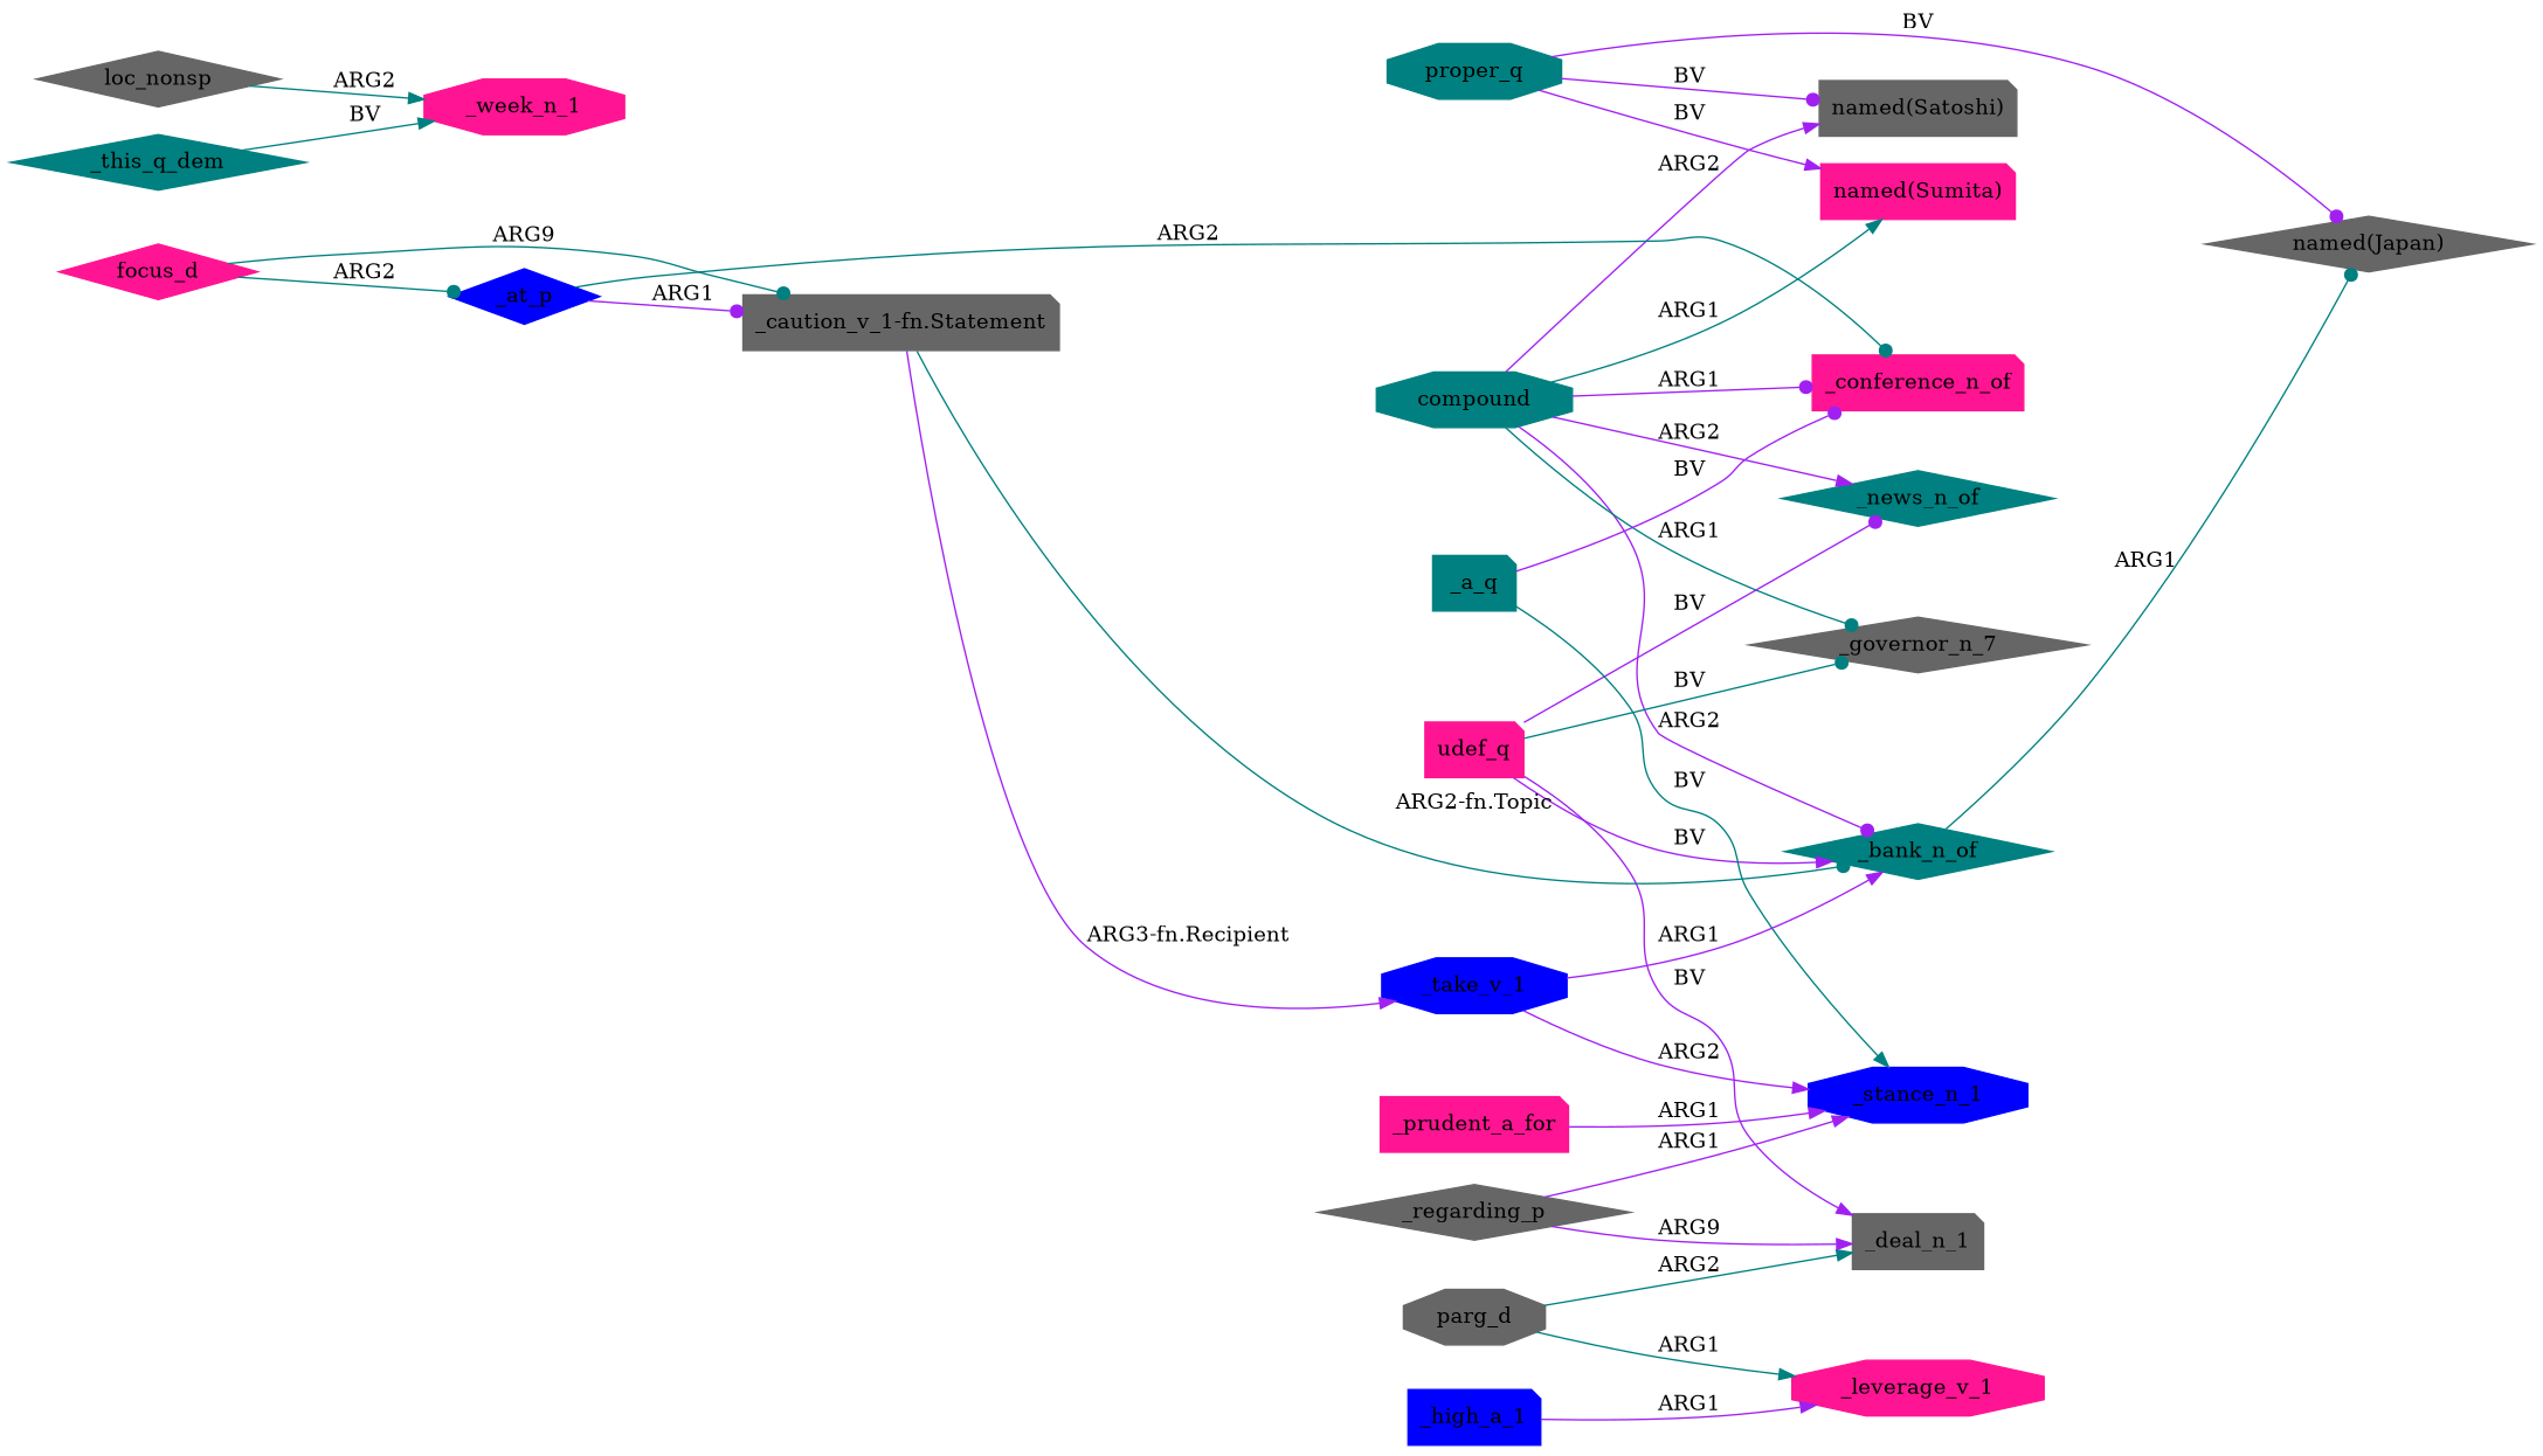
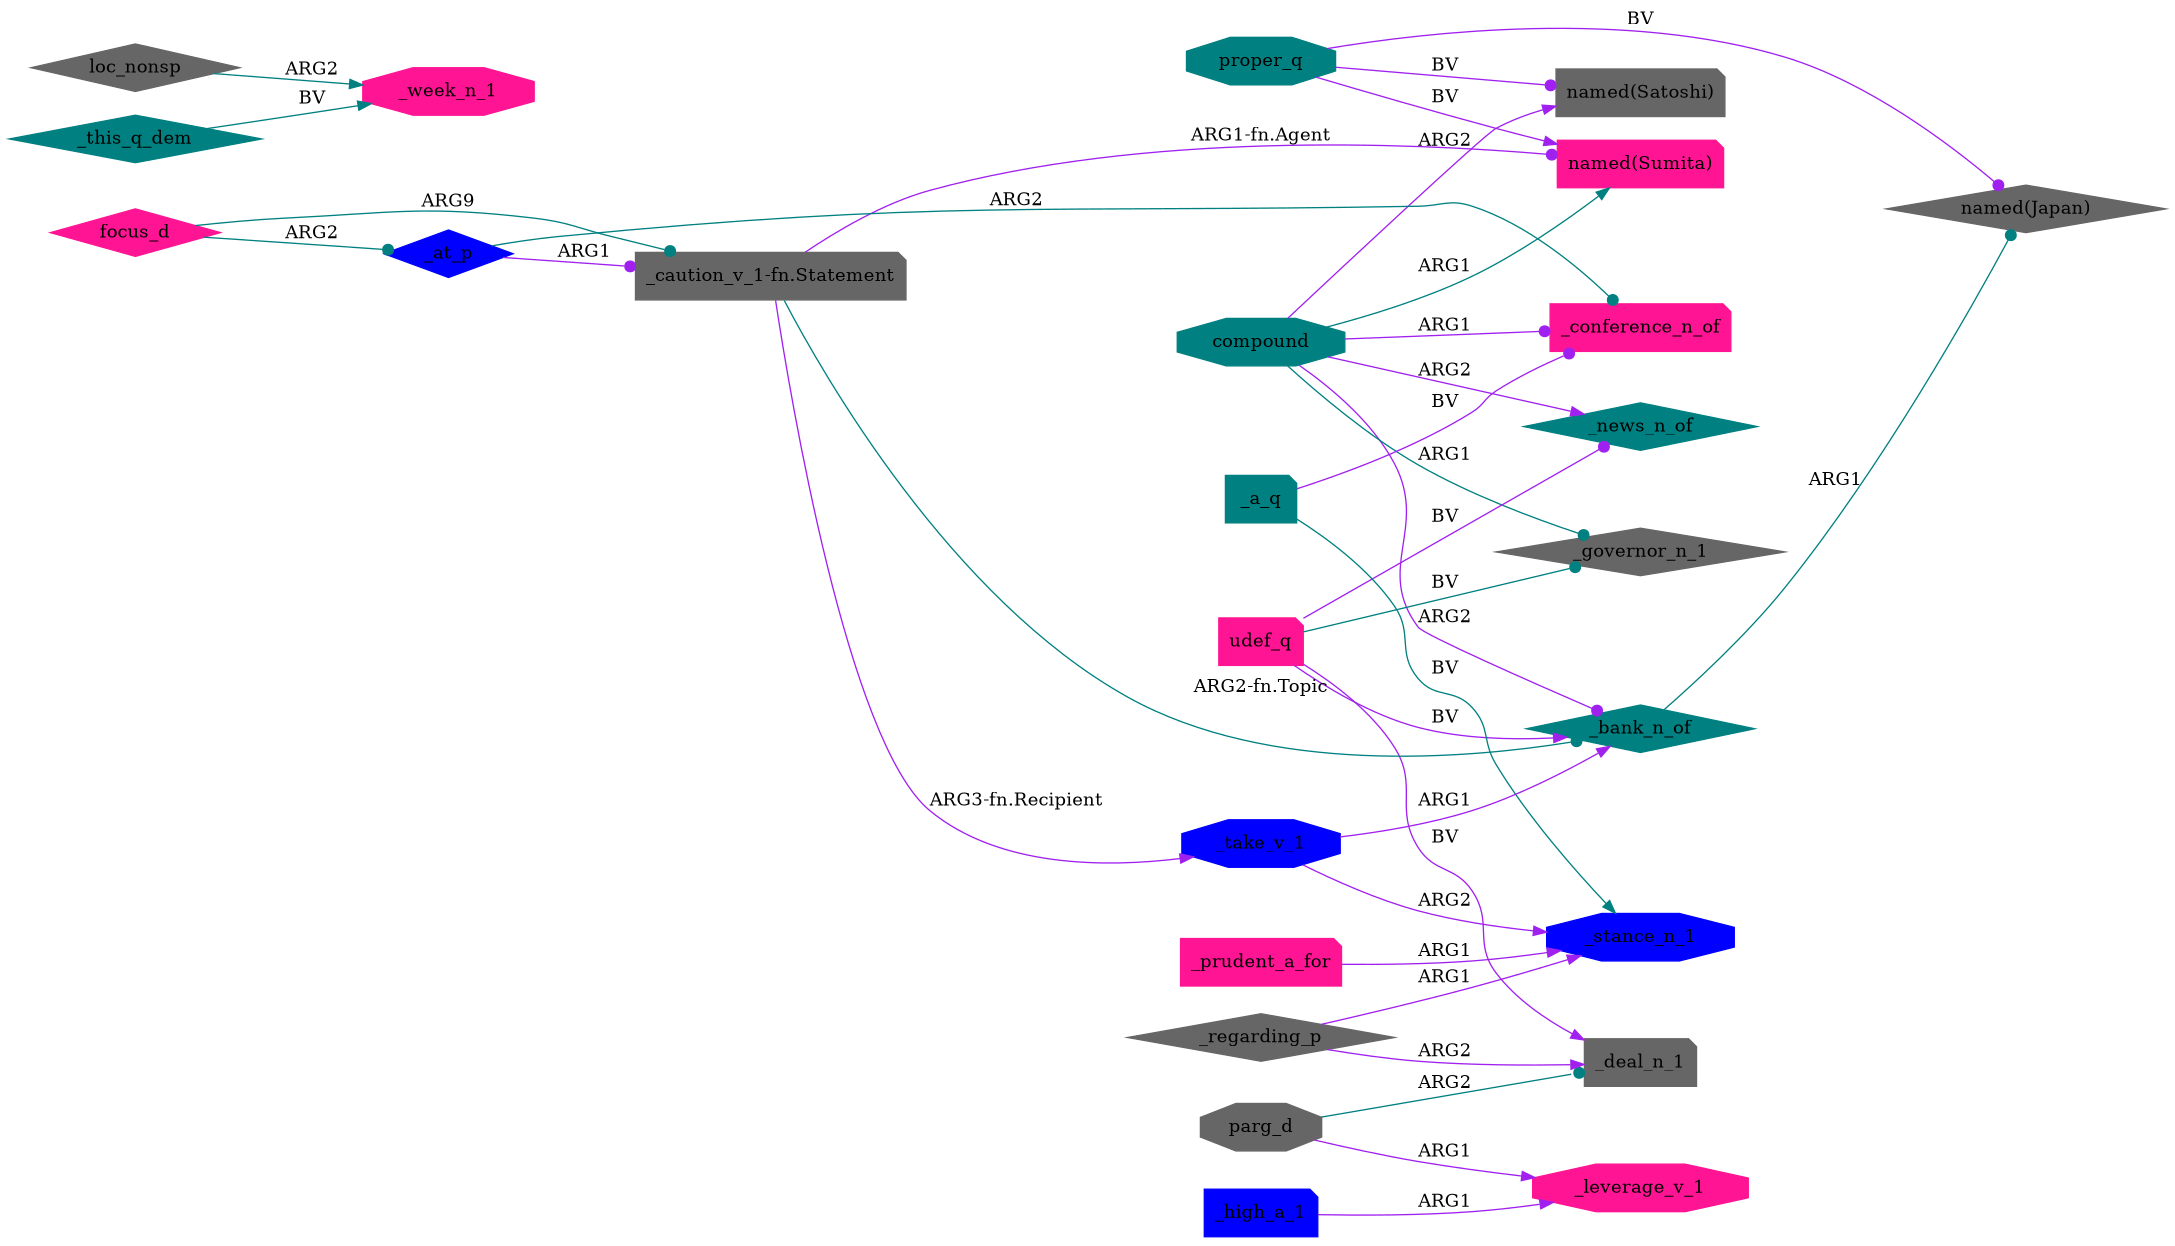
  digraph {
    rankdir=LR
    node [color=gray40 shape=diamond style=filled]
    edge [arrowhead=normal color=purple]
    compound [color=teal shape=octagon]
    _bank_n_of [color=teal]
-   _governor_n_1 [label=_governor_n_7]
+   _governor_n_1
    _conference_n_of [color=deeppink shape=note]
    "named(Sumita)" [color=deeppink shape=note]
    "named(Satoshi)" [shape=note]
    _news_n_of [color=teal]
    "named(Japan)"
    udef_q [color=deeppink shape=note]
    _deal_n_1 [shape=note]
    _a_q [color=teal shape=note]
    _stance_n_1 [color=blue shape=octagon]
    proper_q [color=teal shape=octagon]
    "_caution_v_1-fn.Statement" [shape=note]
    _take_v_1 [color=blue shape=octagon]
    focus_d [color=deeppink]
    _at_p [color=blue]
    _week_n_1 [color=deeppink shape=octagon]
    loc_nonsp
    _leverage_v_1 [color=deeppink shape=octagon]
    parg_d [shape=octagon]
    _this_q_dem [color=teal]
    _prudent_a_for [color=deeppink shape=note]
    _high_a_1 [color=blue shape=note]
    _regarding_p
    compound -> _bank_n_of [arrowhead=dot label=ARG2]
    compound -> _governor_n_1 [arrowhead=dot color=teal label=ARG1]
    compound -> _conference_n_of [arrowhead=dot label=ARG1]
    compound -> "named(Sumita)" [color=teal label=ARG1]
    compound -> "named(Satoshi)" [label=ARG2]
    compound -> _news_n_of [label=ARG2]
    _bank_n_of -> "named(Japan)" [arrowhead=dot color=teal label=ARG1]
    udef_q -> _bank_n_of [label=BV]
    udef_q -> _governor_n_1 [arrowhead=dot color=teal label=BV]
    udef_q -> _news_n_of [arrowhead=dot label=BV]
    udef_q -> _deal_n_1 [label=BV]
    _a_q -> _conference_n_of [arrowhead=dot label=BV]
    _a_q -> _stance_n_1 [color=teal label=BV]
    proper_q -> "named(Sumita)" [label=BV]
    proper_q -> "named(Satoshi)" [arrowhead=dot label=BV]
    proper_q -> "named(Japan)" [arrowhead=dot label=BV]
    "_caution_v_1-fn.Statement" -> _bank_n_of [arrowhead=dot color=teal label="ARG2-fn.Topic"]
+   "_caution_v_1-fn.Statement" -> "named(Sumita)" [arrowhead=dot label="ARG1-fn.Agent"]
    "_caution_v_1-fn.Statement" -> _take_v_1 [label="ARG3-fn.Recipient"]
    _take_v_1 -> _bank_n_of [label=ARG1]
    _take_v_1 -> _stance_n_1 [label=ARG2]
    focus_d -> "_caution_v_1-fn.Statement" [arrowhead=dot color=teal label=ARG9]
    focus_d -> _at_p [arrowhead=dot color=teal label=ARG2]
    _at_p -> _conference_n_of [arrowhead=dot color=teal label=ARG2]
    _at_p -> "_caution_v_1-fn.Statement" [arrowhead=dot label=ARG1]
    loc_nonsp -> _week_n_1 [color=teal label=ARG2]
-   parg_d -> _deal_n_1 [color=teal label=ARG2]
-   parg_d -> _leverage_v_1 [color=teal label=ARG1]
+   parg_d -> _deal_n_1 [arrowhead=dot color=teal label=ARG2]
+   parg_d -> _leverage_v_1 [label=ARG1]
    _this_q_dem -> _week_n_1 [color=teal label=BV]
    _prudent_a_for -> _stance_n_1 [label=ARG1]
    _high_a_1 -> _leverage_v_1 [label=ARG1]
-   _regarding_p -> _deal_n_1 [label=ARG9]
+   _regarding_p -> _deal_n_1 [label=ARG2]
    _regarding_p -> _stance_n_1 [label=ARG1]
  }
